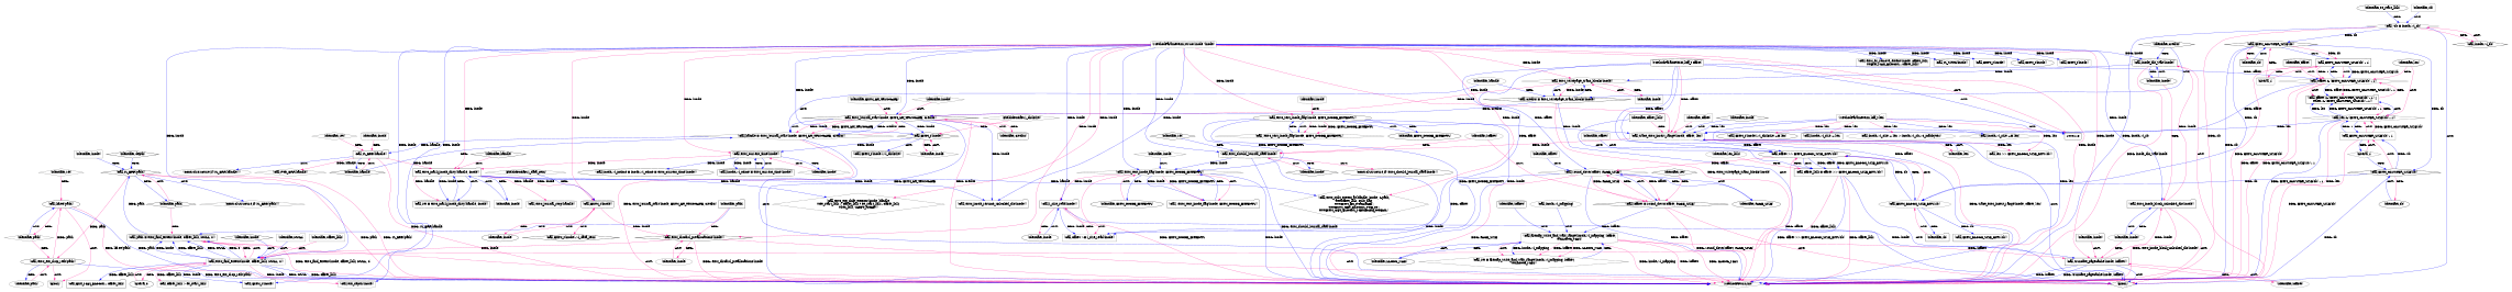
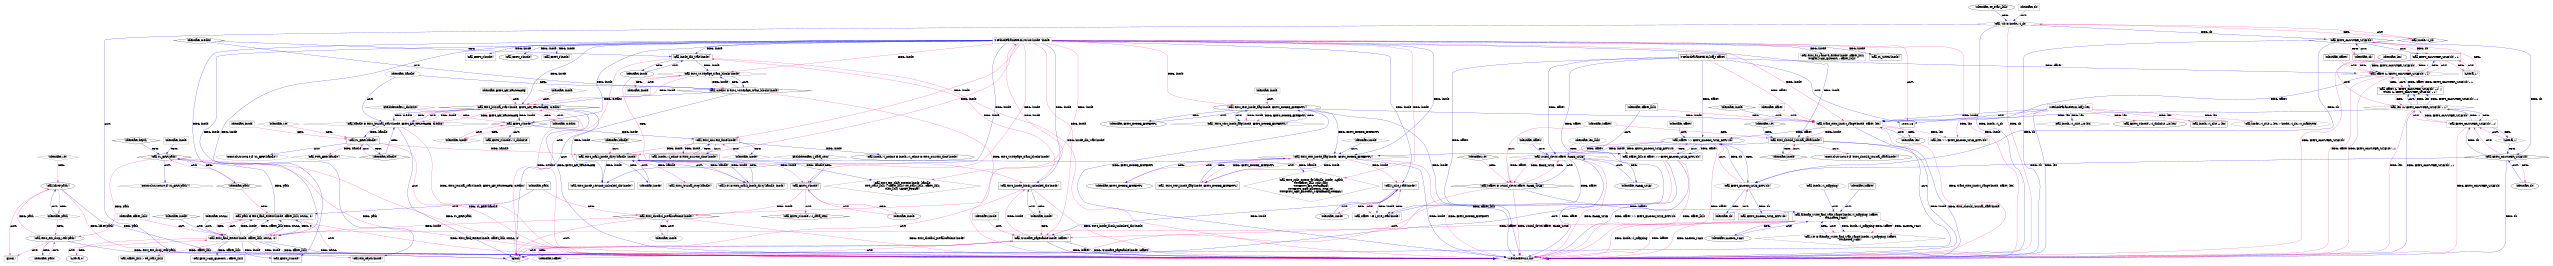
  digraph {
    node [color=black shape=diamond]
    edge [color=blue]
    n1 [label="(Call,kfree(path))" shape=ellipse]
    n2 [color=gray40 label="(Identifier,path)"]
    n3 [color=gray40 label="(MethodReturn,int)"]
    n4 [color=gray40 label="(Block,)" shape=cylinder]
    n5 [label="(Call,ext4_ext_drop_refs(path))" shape=ellipse]
    n6 [color=gray40 label="(Identifier,path)" shape=ellipse]
    n7 [label="(Call,IS_ERR(path))"]
    n8 [label="(Identifier,path)"]
    n9 [color=gray40 label="(ControlStructure,if (IS_ERR(path)))"]
    n10 [label="(Call,path = ext4_find_extent(inode, offset_lblk, NULL, 0))" shape=cylinder]
    n11 [color=gray40 label="(Call,ext4_find_extent(inode, offset_lblk, NULL, 0))" shape=cylinder]
    n12 [label="(Block,)"]
    n13 [label="(Call,EXT_MAX_BLOCKS - offset_lblk)" shape=folder]
    n14 [label="(Literal,0)" shape=ellipse]
    n15 [color=gray40 label="(Call,offset_lblk > ee_start_lblk)" shape=cylinder]
    n16 [label="(Call,EXT4_I(inode))" shape=folder]
    n17 [color=gray40 label="(Call,ext_depth(inode))" shape=cylinder]
    n18 [label="(Call,ext4_discard_preallocations(inode))"]
    n19 [color=gray40 label="(Identifier,inode)" shape=ellipse]
    n20 [label="(Call,EXT4_I(inode))" shape=cylinder]
    n21 [label="(Identifier,inode)" shape=ellipse]
    n22 [label="(Call,EXT4_I(inode)->i_data_sem)"]
-   n23 [label="(Call,ext4_mark_inode_dirty(handle, inode))" shape=folder]
+   n23 [label="(Call,ext4_mark_inode_dirty(handle, inode))" shape=cylinder]
    n24 [color=gray40 label="(Call,ext4_ext_shift_extents(inode, handle,\n\t\tee_start_lblk > offset_lblk ? ee_start_lblk : offset_lblk,\n\t\tlen_lblk, SHIFT_RIGHT))"]
    n25 [label="(Call,ret = ext4_mark_inode_dirty(handle, inode))" shape=cylinder]
    n26 [color=gray40 label="(Identifier,inode)" shape=folder]
    n27 [color=gray40 label="(Call,ext4_journal_stop(handle))" shape=cylinder]
    n28 [label="(Call,ext4_inode_resume_unlocked_dio(inode))" shape=folder]
    n29 [color=gray40 label="(Call,ext4_split_extent_at(handle, inode, &path,\n\t\t\t\t\toffset_lblk, split_flag,\n\t\t\t\t\tEXT4_EX_NOCACHE |\n\t\t\t\t\tEXT4_GET_BLOCKS_PRE_IO |\n\t\t\t\t\tEXT4_GET_BLOCKS_METADATA_NOFAIL))"]
    n30 [label="(Call,IS_ERR(handle))" shape=folder]
    n31 [color=gray40 label="(ControlStructure,if (IS_ERR(handle)))" shape=ellipse]
    n32 [label="(Identifier,handle)"]
    n33 [color=gray40 label="(Call,PTR_ERR(handle))"]
    n34 [color=gray40 label="(Call,handle = ext4_journal_start(inode, EXT4_HT_TRUNCATE, credits))"]
    n35 [label="(Call,ext4_journal_start(inode, EXT4_HT_TRUNCATE, credits))"]
    n36 [label="(Call,EXT4_I(inode))"]
    n37 [label="(Identifier,credits)" shape=cylinder]
    n38 [label="(Call,ext4_current_time(inode))" shape=cylinder]
    n39 [color=gray40 label="(Identifier,inode)"]
    n40 [label="(Call,EXT4_I(inode)->i_disksize)" shape=cylinder]
    n41 [color=gray40 label="(Call,ext4_writepage_trans_blocks(inode))"]
    n42 [label="(Call,credits = ext4_writepage_trans_blocks(inode))"]
    n43 [color=gray40 label="(Identifier,inode)" shape=folder]
    n44 [label="(Call,inode_dio_wait(inode))" shape=cylinder]
    n45 [label="(Identifier,inode)" shape=ellipse]
    n46 [label="(Call,ext4_inode_block_unlocked_dio(inode))" shape=folder]
    n47 [color=gray40 label="(Identifier,inode)" shape=ellipse]
    n48 [label="(Call,truncate_pagecache(inode, ioffset))" shape=folder]
    n49 [color=gray40 label="(Identifier,ioffset)" shape=ellipse]
    n50 [label="(Call,i_size_read(inode))" shape=folder]
    n51 [color=gray40 label="(Call,offset >= i_size_read(inode))" shape=folder]
    n52 [label="(Identifier,inode)" shape=ellipse]
    n53 [color=gray40 label="(Call,ext4_test_inode_flag(inode, EXT4_INODE_EXTENTS))"]
    n54 [label="(Call,!ext4_test_inode_flag(inode, EXT4_INODE_EXTENTS))" shape=folder]
    n55 [label="(Identifier,EXT4_INODE_EXTENTS)" shape=ellipse]
    n56 [label="(Call,ext4_should_journal_data(inode))" shape=cylinder]
    n57 [label="(ControlStructure,if (ext4_should_journal_data(inode)))" shape=ellipse]
    n58 [label="(Identifier,inode)"]
    n59 [color=gray40 label="(Call,trace_ext4_insert_range(inode, offset, len))" shape=cylinder]
    n60 [label="(Call,offset >> EXT4_BLOCK_SIZE_BITS(sb))" shape=ellipse]
    n61 [color=gray40 label="(Call,len >> EXT4_BLOCK_SIZE_BITS(sb))" shape=folder]
    n62 [label="(Identifier,len)" shape=ellipse]
    n63 [color=gray40 label="(Call,round_down(offset, PAGE_SIZE))"]
    n64 [color=gray40 label="(Call,EXT4_BLOCK_SIZE_BITS(sb))" shape=ellipse]
    n65 [label="(Call,offset_lblk = offset >> EXT4_BLOCK_SIZE_BITS(sb))" shape=folder]
    n66 [label="(Call,ext4_test_inode_flag(inode, EXT4_INODE_EXTENTS))" shape=ellipse]
    n67 [color=gray40 label="(Call,!ext4_test_inode_flag(inode, EXT4_INODE_EXTENTS))"]
    n68 [label="(Identifier,EXT4_INODE_EXTENTS)" shape=ellipse]
    n69 [color=gray40 label="(MethodParameterIn,struct inode *inode)" shape=cylinder]
    n70 [color=gray40 label="(Call,ext4_es_remove_extent(inode, offset_lblk,\n\t\t\tEXT_MAX_BLOCKS - offset_lblk))" shape=folder]
    n71 [label="(Call,IS_SYNC(inode))" shape=cylinder]
    n72 [color=gray40 label="(Call,EXT4_I(inode))" shape=folder]
    n73 [label="(Call,EXT4_I(inode))" shape=ellipse]
    n74 [color=gray40 label="(Call,EXT4_I(inode))" shape=cylinder]
    1000113 [shape=cylinder]
    n76 [color=gray40 label="(Identifier,inode)"]
    n77 [label="(Call,inode->i_mtime = inode->i_ctime = ext4_current_time(inode))" shape=ellipse]
    n78 [label="(Call,inode->i_ctime = ext4_current_time(inode))" shape=cylinder]
    n79 [color=gray40 label="(Call,offset & (EXT4_CLUSTER_SIZE(sb) - 1))"]
    n80 [label="(Call,EXT4_CLUSTER_SIZE(sb) - 1)" shape=folder]
    n81 [label="(Call,offset & (EXT4_CLUSTER_SIZE(sb) - 1) ||\n\t\t\tlen & (EXT4_CLUSTER_SIZE(sb) - 1))" shape=folder]
    n82 [color=gray40 label="(Literal,1)" shape=cylinder]
    n83 [color=gray40 label="(Call,len & (EXT4_CLUSTER_SIZE(sb) - 1))"]
    n84 [label="(MethodParameterIn,loff_t offset)" shape=cylinder]
    n85 [label="(Call,ioffset = round_down(offset, PAGE_SIZE))"]
    n86 [label="(Identifier,PAGE_SIZE)" shape=ellipse]
    n87 [label="(Call,EXT4_CLUSTER_SIZE(sb))"]
    n88 [label="(Call,EXT4_CLUSTER_SIZE(sb))"]
    n89 [label="(Identifier,sb)" shape=cylinder]
    n90 [color=gray40 label="(Call,EXT4_CLUSTER_SIZE(sb) - 1)" shape=folder]
    n91 [label="(Identifier,sb)" shape=ellipse]
    n92 [label="(Call,EXT4_BLOCK_SIZE_BITS(sb))" shape=folder]
    n93 [label="(Identifier,sb)" shape=folder]
    n94 [color=gray40 label="(Call,*sb = inode->i_sb)"]
    n95 [label="(Call,inode->i_sb)"]
    n96 [color=gray40 label="(Literal,1)"]
    n97 [color=gray40 label="(MethodParameterIn,loff_t len)" shape=folder]
    n98 [label="(Call,EXT4_I(inode)->i_disksize += len)" shape=ellipse]
    n99 [label="(Call,inode->i_size + len)" shape=cylinder]
    n100 [color=gray40 label="(Call,inode->i_size + len > inode->i_sb->s_maxbytes)" shape=ellipse]
    n101 [color=gray40 label="(Call,inode->i_size += len)"]
    n102 [color=gray40 label="(Call,filemap_write_and_wait_range(inode->i_mapping, ioffset,\n\t\t\tLLONG_MAX))" shape=cylinder]
    n103 [label="(Identifier,LLONG_MAX)" shape=ellipse]
    n104 [color=gray40 label="(Call,ret = filemap_write_and_wait_range(inode->i_mapping, ioffset,\n\t\t\tLLONG_MAX))"]
    n105 [label="(Identifier,offset)" shape=cylinder]
    n106 [label="(Identifier,inode)" shape=folder]
    n107 [label="(Identifier,ioffset)" shape=cylinder]
    n108 [label="(Identifier,len)" shape=ellipse]
    n109 [color=gray40 label="(Identifier,offset)" shape=cylinder]
    n110 [label="(Identifier,path)" shape=folder]
    n111 [color=gray40 label="(FieldIdentifier,i_disksize)"]
    n112 [label="(Identifier,ee_start_lblk)" shape=ellipse]
    n113 [color=gray40 label="(Identifier,inode)"]
    n114 [color=gray40 label="(Identifier,sb)" shape=folder]
    n115 [label="(Identifier,inode)"]
    n116 [color=gray40 label="(Identifier,ioffset)" shape=ellipse]
    n117 [color=gray40 label="(Identifier,len_lblk)" shape=ellipse]
    n118 [color=gray40 label="(Identifier,offset)" shape=folder]
    n119 [color=gray40 label="(Call,inode->i_mapping)" shape=ellipse]
    n120 [color=gray40 label="(Identifier,NULL)" shape=folder]
    n121 [color=gray40 label="(Identifier,inode)"]
    n122 [color=gray40 label="(Identifier,inode)" shape=cylinder]
    n123 [color=gray40 label="(Identifier,ret)"]
    n124 [color=gray40 label="(Identifier,offset)" shape=cylinder]
    n125 [label="(Identifier,ret)"]
    n126 [color=gray40 label="(Identifier,inode)" shape=folder]
    n127 [color=gray40 label="(Identifier,inode)" shape=cylinder]
    n128 [label="(Identifier,depth)"]
    n129 [label="(Identifier,inode)"]
    n130 [color=gray40 label="(Identifier,handle)" shape=ellipse]
    n131 [label="(Identifier,handle)"]
    n132 [label="(Identifier,credits)"]
    n133 [label="(Identifier,ret)"]
    n134 [color=gray40 label="(Identifier,offset_lblk)" shape=folder]
    n135 [color=gray40 label="(FieldIdentifier,i_data_sem)"]
    n136 [color=gray40 label="(Identifier,EXT4_HT_TRUNCATE)" shape=cylinder]
    n137 [color=gray40 label="(Identifier,ret)"]
    n138 [label="(Identifier,offset_lblk)" shape=folder]
    n1 -> n2 [color=deeppink label="CFG: "]
    n1 -> n3 [color=deeppink label="DDG: kfree(path)"]
    n1 -> n3 [label="DDG: path"]
    n1 -> n4 [color=deeppink label="AST: "]
    n2 -> n1 [label="AST: "]
    n2 -> n5 [color=deeppink label="CFG: "]
    n5 -> n1 [color=deeppink label="DDG: path"]
    n5 -> n3 [label="DDG: ext4_ext_drop_refs(path)"]
    n5 -> n4 [color=deeppink label="AST: "]
    n5 -> n6 [label="CFG: "]
    n6 -> n5 [color=deeppink label="AST: "]
    n7 -> n3 [color=deeppink label="DDG: path"]
    n7 -> n3 [color=deeppink label="DDG: IS_ERR(path)"]
    n7 -> n5 [color=deeppink label="DDG: path"]
    n7 -> n8 [label="CFG: "]
    n7 -> n9 [label="AST: "]
    n8 -> n7 [color=deeppink label="AST: "]
    n8 -> n10 [color=deeppink label="CFG: "]
    n10 -> n3 [color=deeppink label="DDG: ext4_find_extent(inode, offset_lblk, NULL, 0)"]
    n10 -> n7 [label="DDG: path"]
    n10 -> n11 [color=deeppink label="CFG: "]
    n10 -> n12 [color=deeppink label="AST: "]
    n11 -> n3 [label="DDG: NULL"]
    n11 -> n3 [label="DDG: offset_lblk"]
    n11 -> n10 [color=deeppink label="AST: "]
    n11 -> n10 [label="DDG: inode"]
    n11 -> n10 [label="DDG: offset_lblk"]
    n11 -> n10 [label="DDG: NULL"]
    n11 -> n10 [label="DDG: 0"]
    n11 -> n13 [label="DDG: offset_lblk"]
    n11 -> n14 [color=deeppink label="CFG: "]
    n11 -> n15 [color=deeppink label="DDG: offset_lblk"]
    n11 -> n16 [label="DDG: inode"]
    n11 -> n17 [color=deeppink label="DDG: inode"]
    n14 -> n11 [color=deeppink label="AST: "]
    n18 -> n3 [color=deeppink label="DDG: ext4_discard_preallocations(inode)"]
    n18 -> n11 [color=deeppink label="DDG: inode"]
    n18 -> n12 [color=deeppink label="AST: "]
    n18 -> n19 [color=deeppink label="CFG: "]
    n19 -> n18 [color=deeppink label="AST: "]
    n20 -> n18 [color=deeppink label="DDG: inode"]
    n20 -> n21 [color=deeppink label="CFG: "]
    n20 -> n22 [color=deeppink label="AST: "]
    n21 -> n20 [color=deeppink label="AST: "]
    n23 -> n20 [color=deeppink label="DDG: inode"]
    n23 -> n24 [label="DDG: handle"]
    n23 -> n25 [label="AST: "]
    n23 -> n25 [color=deeppink label="DDG: handle"]
    n23 -> n25 [label="DDG: inode"]
    n23 -> n26 [label="CFG: "]
    n23 -> n27 [color=deeppink label="DDG: handle"]
    n23 -> n28 [label="DDG: inode"]
    n23 -> n29 [label="DDG: handle"]
    n25 -> n23 [label="CFG: "]
    n26 -> n23 [label="AST: "]
    n30 -> n3 [color=deeppink label="DDG: IS_ERR(handle)"]
    n30 -> n23 [color=deeppink label="DDG: handle"]
    n30 -> n31 [label="AST: "]
    n30 -> n32 [label="CFG: "]
    n30 -> n33 [color=deeppink label="DDG: handle"]
    n32 -> n30 [color=deeppink label="AST: "]
    n32 -> n34 [label="CFG: "]
    n34 -> n3 [color=deeppink label="DDG: ext4_journal_start(inode, EXT4_HT_TRUNCATE, credits)"]
    n34 -> n12 [label="AST: "]
    n34 -> n30 [label="DDG: handle"]
    n34 -> n35 [color=deeppink label="CFG: "]
    n35 -> n3 [label="DDG: EXT4_HT_TRUNCATE"]
    n35 -> n3 [color=deeppink label="DDG: credits"]
    n35 -> n28 [label="DDG: inode"]
    n35 -> n34 [label="AST: "]
    n35 -> n34 [color=deeppink label="DDG: inode"]
    n35 -> n34 [color=deeppink label="DDG: EXT4_HT_TRUNCATE"]
    n35 -> n34 [label="DDG: credits"]
    n35 -> n36 [label="DDG: inode"]
    n35 -> n37 [color=deeppink label="CFG: "]
    n36 -> n38 [label="DDG: inode"]
    n36 -> n39 [color=deeppink label="CFG: "]
    n36 -> n40 [label="AST: "]
    n37 -> n35 [color=deeppink label="AST: "]
    n38 -> n23 [color=deeppink label="DDG: inode"]
    n38 -> n76 [label="CFG: "]
    n38 -> n77 [label="DDG: inode"]
    n38 -> n78 [label="AST: "]
    n38 -> n78 [label="DDG: inode"]
    n39 -> n36 [color=deeppink label="AST: "]
    n41 -> n35 [color=deeppink label="DDG: inode"]
    n41 -> n42 [label="AST: "]
    n41 -> n42 [color=deeppink label="DDG: inode"]
    n41 -> n43 [color=deeppink label="CFG: "]
    n42 -> n3 [color=deeppink label="DDG: ext4_writepage_trans_blocks(inode)"]
    n42 -> n12 [label="AST: "]
    n42 -> n35 [label="DDG: credits"]
    n42 -> n41 [label="CFG: "]
    n43 -> n41 [color=deeppink label="AST: "]
    n44 -> n3 [color=deeppink label="DDG: inode_dio_wait(inode)"]
    n44 -> n12 [color=deeppink label="AST: "]
    n44 -> n41 [label="DDG: inode"]
    n44 -> n45 [label="CFG: "]
    n45 -> n44 [label="AST: "]
    n45 -> n46 [color=deeppink label="CFG: "]
    n46 -> n3 [color=deeppink label="DDG: ext4_inode_block_unlocked_dio(inode)"]
    n46 -> n12 [color=deeppink label="AST: "]
    n46 -> n44 [color=deeppink label="DDG: inode"]
    n46 -> n47 [label="CFG: "]
    n47 -> n46 [label="AST: "]
    n47 -> n48 [color=deeppink label="CFG: "]
    n48 -> n3 [label="DDG: ioffset"]
    n48 -> n3 [label="DDG: truncate_pagecache(inode, ioffset)"]
    n48 -> n12 [label="AST: "]
    n48 -> n46 [color=deeppink label="DDG: inode"]
    n48 -> n49 [color=deeppink label="CFG: "]
    n49 -> n48 [color=deeppink label="AST: "]
    n50 -> n48 [label="DDG: inode"]
    n50 -> n51 [color=deeppink label="AST: "]
    n50 -> n51 [label="DDG: inode"]
    n50 -> n52 [color=deeppink label="CFG: "]
    n51 -> n50 [color=deeppink label="CFG: "]
    n52 -> n50 [label="AST: "]
    n53 -> n3 [color=deeppink label="DDG: EXT4_INODE_EXTENTS"]
    n53 -> n3 [label="DDG: inode"]
    n53 -> n50 [color=deeppink label="DDG: inode"]
    n53 -> n54 [color=deeppink label="AST: "]
    n53 -> n54 [label="DDG: inode"]
    n53 -> n54 [color=deeppink label="DDG: EXT4_INODE_EXTENTS"]
    n53 -> n55 [label="CFG: "]
    n54 -> n53 [label="CFG: "]
    n55 -> n53 [color=deeppink label="AST: "]
    n56 -> n3 [label="DDG: inode"]
    n56 -> n3 [label="DDG: ext4_should_journal_data(inode)"]
    n56 -> n53 [label="DDG: inode"]
    n56 -> n57 [color=deeppink label="AST: "]
    n56 -> n58 [label="CFG: "]
    n58 -> n56 [color=deeppink label="AST: "]
    n59 -> n3 [color=deeppink label="DDG: trace_ext4_insert_range(inode, offset, len)"]
    n59 -> n12 [label="AST: "]
    n59 -> n56 [color=deeppink label="DDG: inode"]
    n59 -> n60 [label="DDG: offset"]
    n59 -> n61 [color=deeppink label="DDG: len"]
    n59 -> n62 [color=deeppink label="CFG: "]
    n60 -> n3 [color=deeppink label="DDG: offset"]
    n60 -> n63 [color=deeppink label="DDG: offset"]
    n60 -> n64 [label="CFG: "]
    n60 -> n65 [label="AST: "]
    n60 -> n65 [label="DDG: offset"]
    n60 -> n65 [label="DDG: EXT4_BLOCK_SIZE_BITS(sb)"]
    n62 -> n59 [label="AST: "]
    n63 -> n3 [label="DDG: offset"]
    n63 -> n3 [color=deeppink label="DDG: PAGE_SIZE"]
    n63 -> n51 [label="DDG: offset"]
    n63 -> n85 [label="AST: "]
    n63 -> n85 [color=deeppink label="DDG: offset"]
    n63 -> n85 [color=deeppink label="DDG: PAGE_SIZE"]
    n63 -> n86 [label="CFG: "]
    n64 -> n60 [color=deeppink label="AST: "]
    n64 -> n60 [label="DDG: sb"]
    n64 -> n92 [label="DDG: sb"]
    n64 -> n93 [label="CFG: "]
    n65 -> n3 [label="DDG: offset >> EXT4_BLOCK_SIZE_BITS(sb)"]
    n65 -> n3 [color=deeppink label="DDG: offset_lblk"]
    n65 -> n11 [color=deeppink label="DDG: offset_lblk"]
    n65 -> n12 [label="AST: "]
    n65 -> n60 [color=deeppink label="CFG: "]
    n66 -> n3 [label="DDG: EXT4_INODE_EXTENTS"]
    n66 -> n3 [label="DDG: inode"]
    n66 -> n53 [label="DDG: EXT4_INODE_EXTENTS"]
    n66 -> n59 [label="DDG: inode"]
    n66 -> n67 [label="AST: "]
    n66 -> n67 [color=deeppink label="DDG: inode"]
    n66 -> n67 [color=deeppink label="DDG: EXT4_INODE_EXTENTS"]
    n66 -> n68 [label="CFG: "]
    n67 -> n66 [label="CFG: "]
    n68 -> n66 [label="AST: "]
    n69 -> n3 [color=deeppink label="DDG: inode"]
    n69 -> n11 [label="DDG: inode"]
    n69 -> n16 [label="DDG: inode"]
    n69 -> n17 [label="DDG: inode"]
-   n69 -> n18 [color=deeppink label="DDG: inode"]
+   n18 -> n69 [color=deeppink label="DDG: inode"]
    n69 -> n20 [color=deeppink label="DDG: inode"]
    n69 -> n23 [color=deeppink label="DDG: inode"]
    n69 -> n24 [color=deeppink label="DDG: inode"]
    n69 -> n28 [label="DDG: inode"]
    n69 -> n29 [color=deeppink label="DDG: inode"]
    n69 -> n35 [label="DDG: inode"]
    n69 -> n36 [label="DDG: inode"]
    n69 -> n38 [color=deeppink label="DDG: inode"]
    n69 -> n41 [color=deeppink label="DDG: inode"]
    n69 -> n44 [label="DDG: inode"]
    n69 -> n46 [label="DDG: inode"]
    n69 -> n48 [color=deeppink label="DDG: inode"]
    n69 -> n50 [label="DDG: inode"]
    n69 -> n53 [label="DDG: inode"]
    n69 -> n56 [label="DDG: inode"]
    n69 -> n59 [color=deeppink label="DDG: inode"]
    n69 -> n66 [color=deeppink label="DDG: inode"]
    n69 -> n70 [label="DDG: inode"]
    n69 -> n71 [label="DDG: inode"]
    n69 -> n72 [label="DDG: inode"]
    n69 -> n73 [label="DDG: inode"]
    n69 -> n74 [label="DDG: inode"]
    n69 -> 1000113 [color=deeppink label="AST: "]
    n76 -> n38 [color=deeppink label="AST: "]
    n78 -> n38 [label="CFG: "]
    n79 -> n3 [color=deeppink label="DDG: EXT4_CLUSTER_SIZE(sb) - 1"]
    n79 -> n3 [color=deeppink label="DDG: offset"]
    n79 -> n59 [label="DDG: offset"]
    n79 -> n80 [label="CFG: "]
    n79 -> n81 [color=deeppink label="AST: "]
    n79 -> n81 [label="DDG: offset"]
    n79 -> n81 [color=deeppink label="DDG: EXT4_CLUSTER_SIZE(sb) - 1"]
    n80 -> n3 [color=deeppink label="DDG: EXT4_CLUSTER_SIZE(sb)"]
    n80 -> n79 [color=deeppink label="AST: "]
    n80 -> n79 [label="DDG: EXT4_CLUSTER_SIZE(sb)"]
    n80 -> n79 [color=deeppink label="DDG: 1"]
    n80 -> n82 [color=deeppink label="CFG: "]
    n81 -> n79 [color=deeppink label="CFG: "]
    n81 -> n83 [color=deeppink label="CFG: "]
    n82 -> n80 [color=deeppink label="AST: "]
    n82 -> n87 [color=deeppink label="CFG: "]
    n83 -> n3 [label="DDG: EXT4_CLUSTER_SIZE(sb) - 1"]
    n83 -> n3 [color=deeppink label="DDG: len"]
    n83 -> n59 [label="DDG: len"]
    n83 -> n81 [label="AST: "]
    n83 -> n81 [label="DDG: len"]
    n83 -> n81 [label="DDG: EXT4_CLUSTER_SIZE(sb) - 1"]
    n83 -> n90 [label="CFG: "]
    n84 -> n3 [label="DDG: offset"]
    n84 -> n51 [label="DDG: offset"]
    n84 -> n59 [color=deeppink label="DDG: offset"]
    n84 -> n60 [label="DDG: offset"]
    n84 -> n63 [label="DDG: offset"]
    n84 -> 1000113 [label="AST: "]
    n84 -> n79 [label="DDG: offset"]
    n85 -> n3 [color=deeppink label="DDG: round_down(offset, PAGE_SIZE)"]
    n85 -> n12 [color=deeppink label="AST: "]
    n85 -> n63 [color=deeppink label="CFG: "]
    n85 -> n102 [label="DDG: ioffset"]
    n86 -> n63 [label="AST: "]
    n87 -> n3 [label="DDG: sb"]
    n87 -> n64 [label="DDG: sb"]
    n87 -> n80 [label="AST: "]
    n87 -> n80 [color=deeppink label="DDG: sb"]
    n87 -> n88 [label="DDG: sb"]
    n87 -> n89 [color=deeppink label="CFG: "]
    n88 -> n3 [label="DDG: sb"]
    n88 -> n64 [label="DDG: sb"]
    n88 -> n90 [color=deeppink label="AST: "]
    n88 -> n90 [label="DDG: sb"]
    n88 -> n91 [color=deeppink label="CFG: "]
    n89 -> n87 [label="AST: "]
    n90 -> n3 [color=deeppink label="DDG: EXT4_CLUSTER_SIZE(sb)"]
    n90 -> n83 [color=deeppink label="AST: "]
    n90 -> n83 [color=deeppink label="DDG: EXT4_CLUSTER_SIZE(sb)"]
    n90 -> n83 [label="DDG: 1"]
    n90 -> n96 [label="CFG: "]
    n91 -> n88 [label="AST: "]
    n93 -> n64 [color=deeppink label="AST: "]
    n94 -> n3 [label="DDG: inode->i_sb"]
    n94 -> n3 [color=deeppink label="DDG: sb"]
    n94 -> n12 [label="AST: "]
    n94 -> n87 [label="DDG: sb"]
    n94 -> n95 [color=deeppink label="CFG: "]
    n95 -> n94 [color=deeppink label="AST: "]
    n96 -> n88 [label="CFG: "]
    n96 -> n90 [color=deeppink label="AST: "]
    n97 -> n3 [label="DDG: len"]
-   n97 -> n59 [label="DDG: len"]
+   n97 -> n59 [label="DDG: inode"]
    n97 -> n61 [color=deeppink label="DDG: len"]
    n97 -> 1000113 [label="AST: "]
    n97 -> n98 [color=deeppink label="DDG: len"]
    n97 -> n99 [color=deeppink label="DDG: len"]
    n97 -> n100 [color=deeppink label="DDG: len"]
    n97 -> n101 [label="DDG: len"]
    n102 -> n3 [color=deeppink label="DDG: LLONG_MAX"]
    n102 -> n3 [color=deeppink label="DDG: inode->i_mapping"]
    n102 -> n3 [color=deeppink label="DDG: ioffset"]
    n102 -> n48 [color=deeppink label="DDG: ioffset"]
    n102 -> n103 [label="CFG: "]
    n102 -> n104 [color=deeppink label="AST: "]
    n102 -> n104 [label="DDG: inode->i_mapping"]
    n102 -> n104 [color=deeppink label="DDG: ioffset"]
    n102 -> n104 [color=deeppink label="DDG: LLONG_MAX"]
    n103 -> n102 [label="AST: "]
    n104 -> n102 [label="CFG: "]
    n105 -> n79 [color=deeppink label="AST: "]
    n106 -> n48 [color=deeppink label="AST: "]
    n107 -> n102 [label="AST: "]
    n108 -> n79 [color=deeppink label="CFG: "]
    n108 -> n83 [color=deeppink label="AST: "]
    n109 -> n63 [label="AST: "]
    n110 -> n10 [label="AST: "]
    n110 -> n18 [color=deeppink label="CFG: "]
    n111 -> n36 [color=deeppink label="CFG: "]
    n112 -> n94 [label="CFG: "]
    n113 -> n35 [color=deeppink label="AST: "]
    n114 -> n94 [label="AST: "]
    n115 -> n11 [label="AST: "]
    n116 -> n56 [color=deeppink label="CFG: "]
    n116 -> n85 [color=deeppink label="AST: "]
    n117 -> n65 [color=deeppink label="CFG: "]
    n118 -> n59 [color=deeppink label="AST: "]
    n119 -> n102 [label="AST: "]
    n120 -> n11 [label="AST: "]
    n121 -> n53 [label="AST: "]
    n122 -> n30 [color=deeppink label="CFG: "]
    n123 -> n1 [color=deeppink label="CFG: "]
    n124 -> n60 [label="AST: "]
    n125 -> n85 [color=deeppink label="CFG: "]
    n126 -> n7 [label="CFG: "]
    n127 -> n66 [color=deeppink label="AST: "]
    n128 -> n7 [label="CFG: "]
    n129 -> n59 [label="AST: "]
    n130 -> n34 [label="AST: "]
    n130 -> n42 [label="CFG: "]
    n131 -> n23 [color=deeppink label="AST: "]
    n132 -> n42 [label="AST: "]
    n132 -> n44 [label="CFG: "]
    n133 -> n56 [label="CFG: "]
    n134 -> n11 [color=deeppink label="AST: "]
    n135 -> n20 [label="CFG: "]
    n136 -> n35 [color=deeppink label="AST: "]
    n137 -> n30 [color=deeppink label="CFG: "]
    n138 -> n59 [color=deeppink label="CFG: "]
    n138 -> n65 [label="AST: "]
  }
